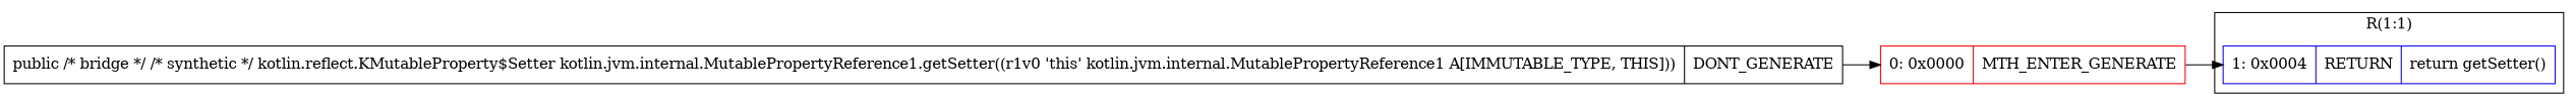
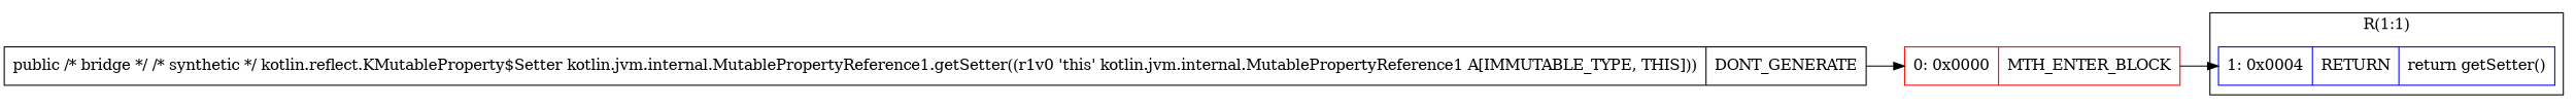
  digraph {
    rankdir=LR
    node [shape=record]
    n1 [color=blue label="{1\:\ 0x0004|RETURN\l|return getSetter()\l}"]
-   n2 [color=red label="{0\:\ 0x0000|MTH_ENTER_GENERATE\l}"]
+   n2 [color=red label="{0\:\ 0x0000|MTH_ENTER_BLOCK\l}"]
    n3 [label="{public \/* bridge *\/ \/* synthetic *\/ kotlin.reflect.KMutableProperty$Setter kotlin.jvm.internal.MutablePropertyReference1.getSetter((r1v0 'this' kotlin.jvm.internal.MutablePropertyReference1 A[IMMUTABLE_TYPE, THIS]))  | DONT_GENERATE\l}"]
    subgraph cluster_1 {
      label="R(1:1)"
      n1
    }
    n2 -> n1
    n3 -> n2
  }
